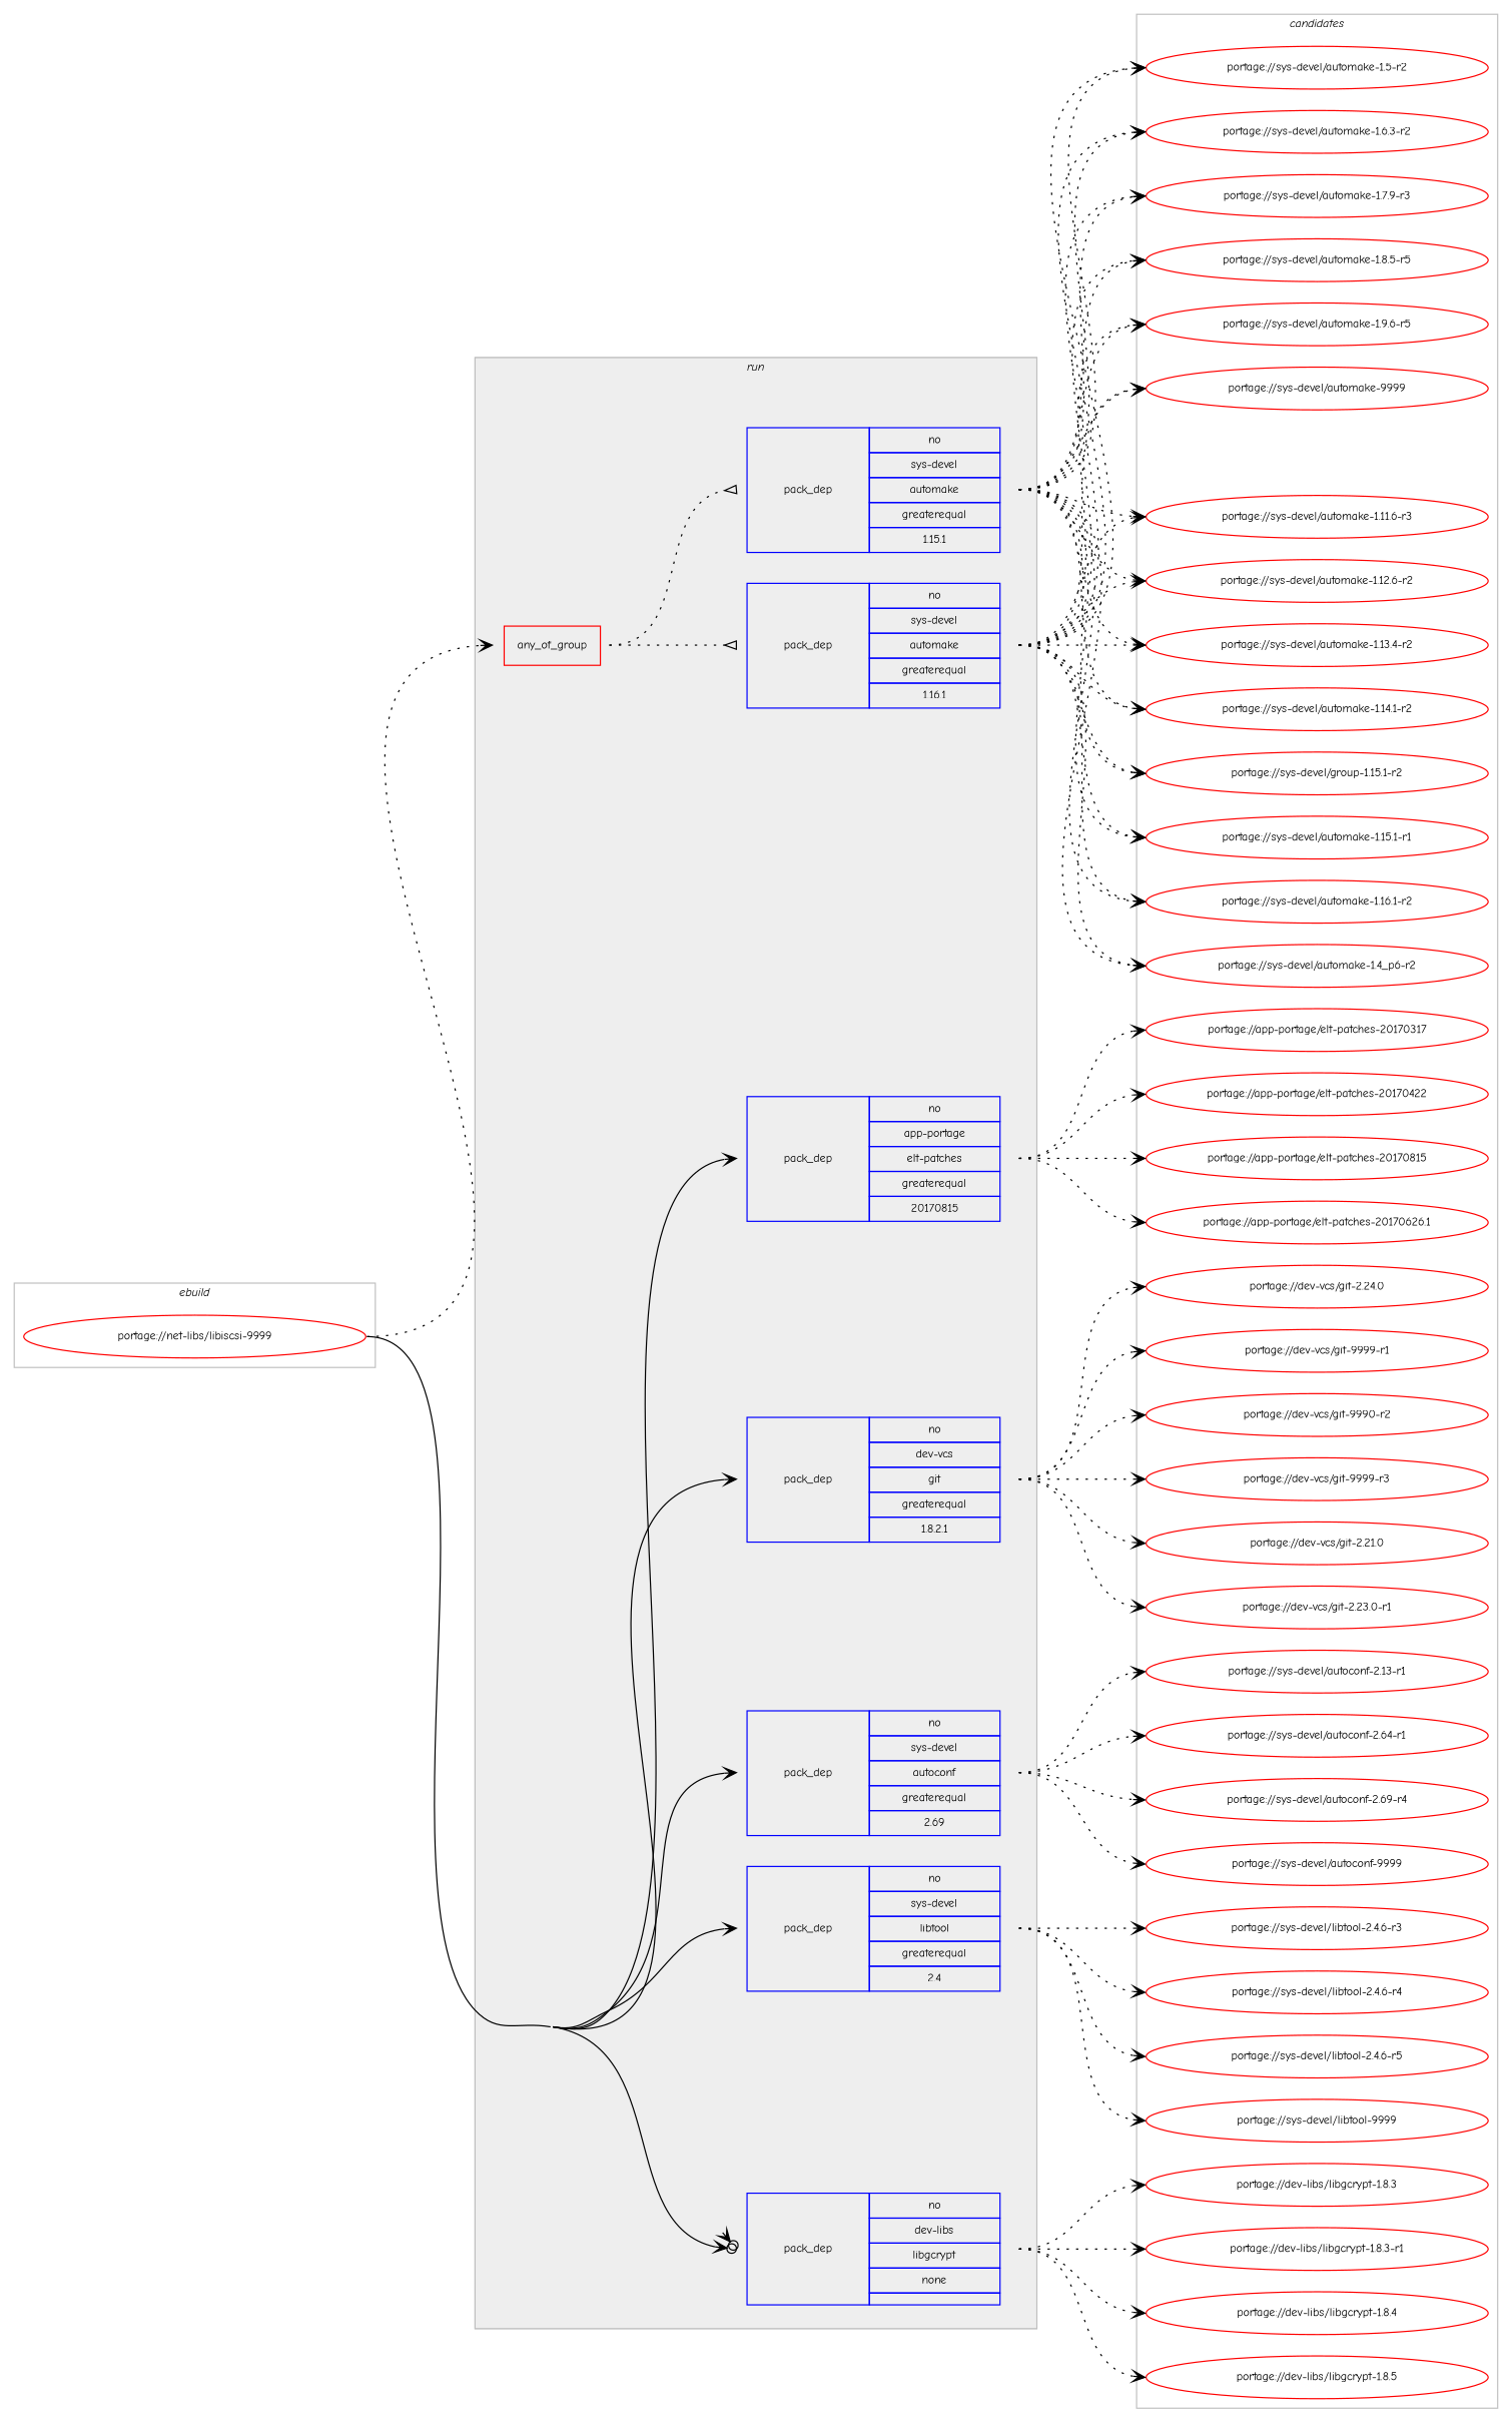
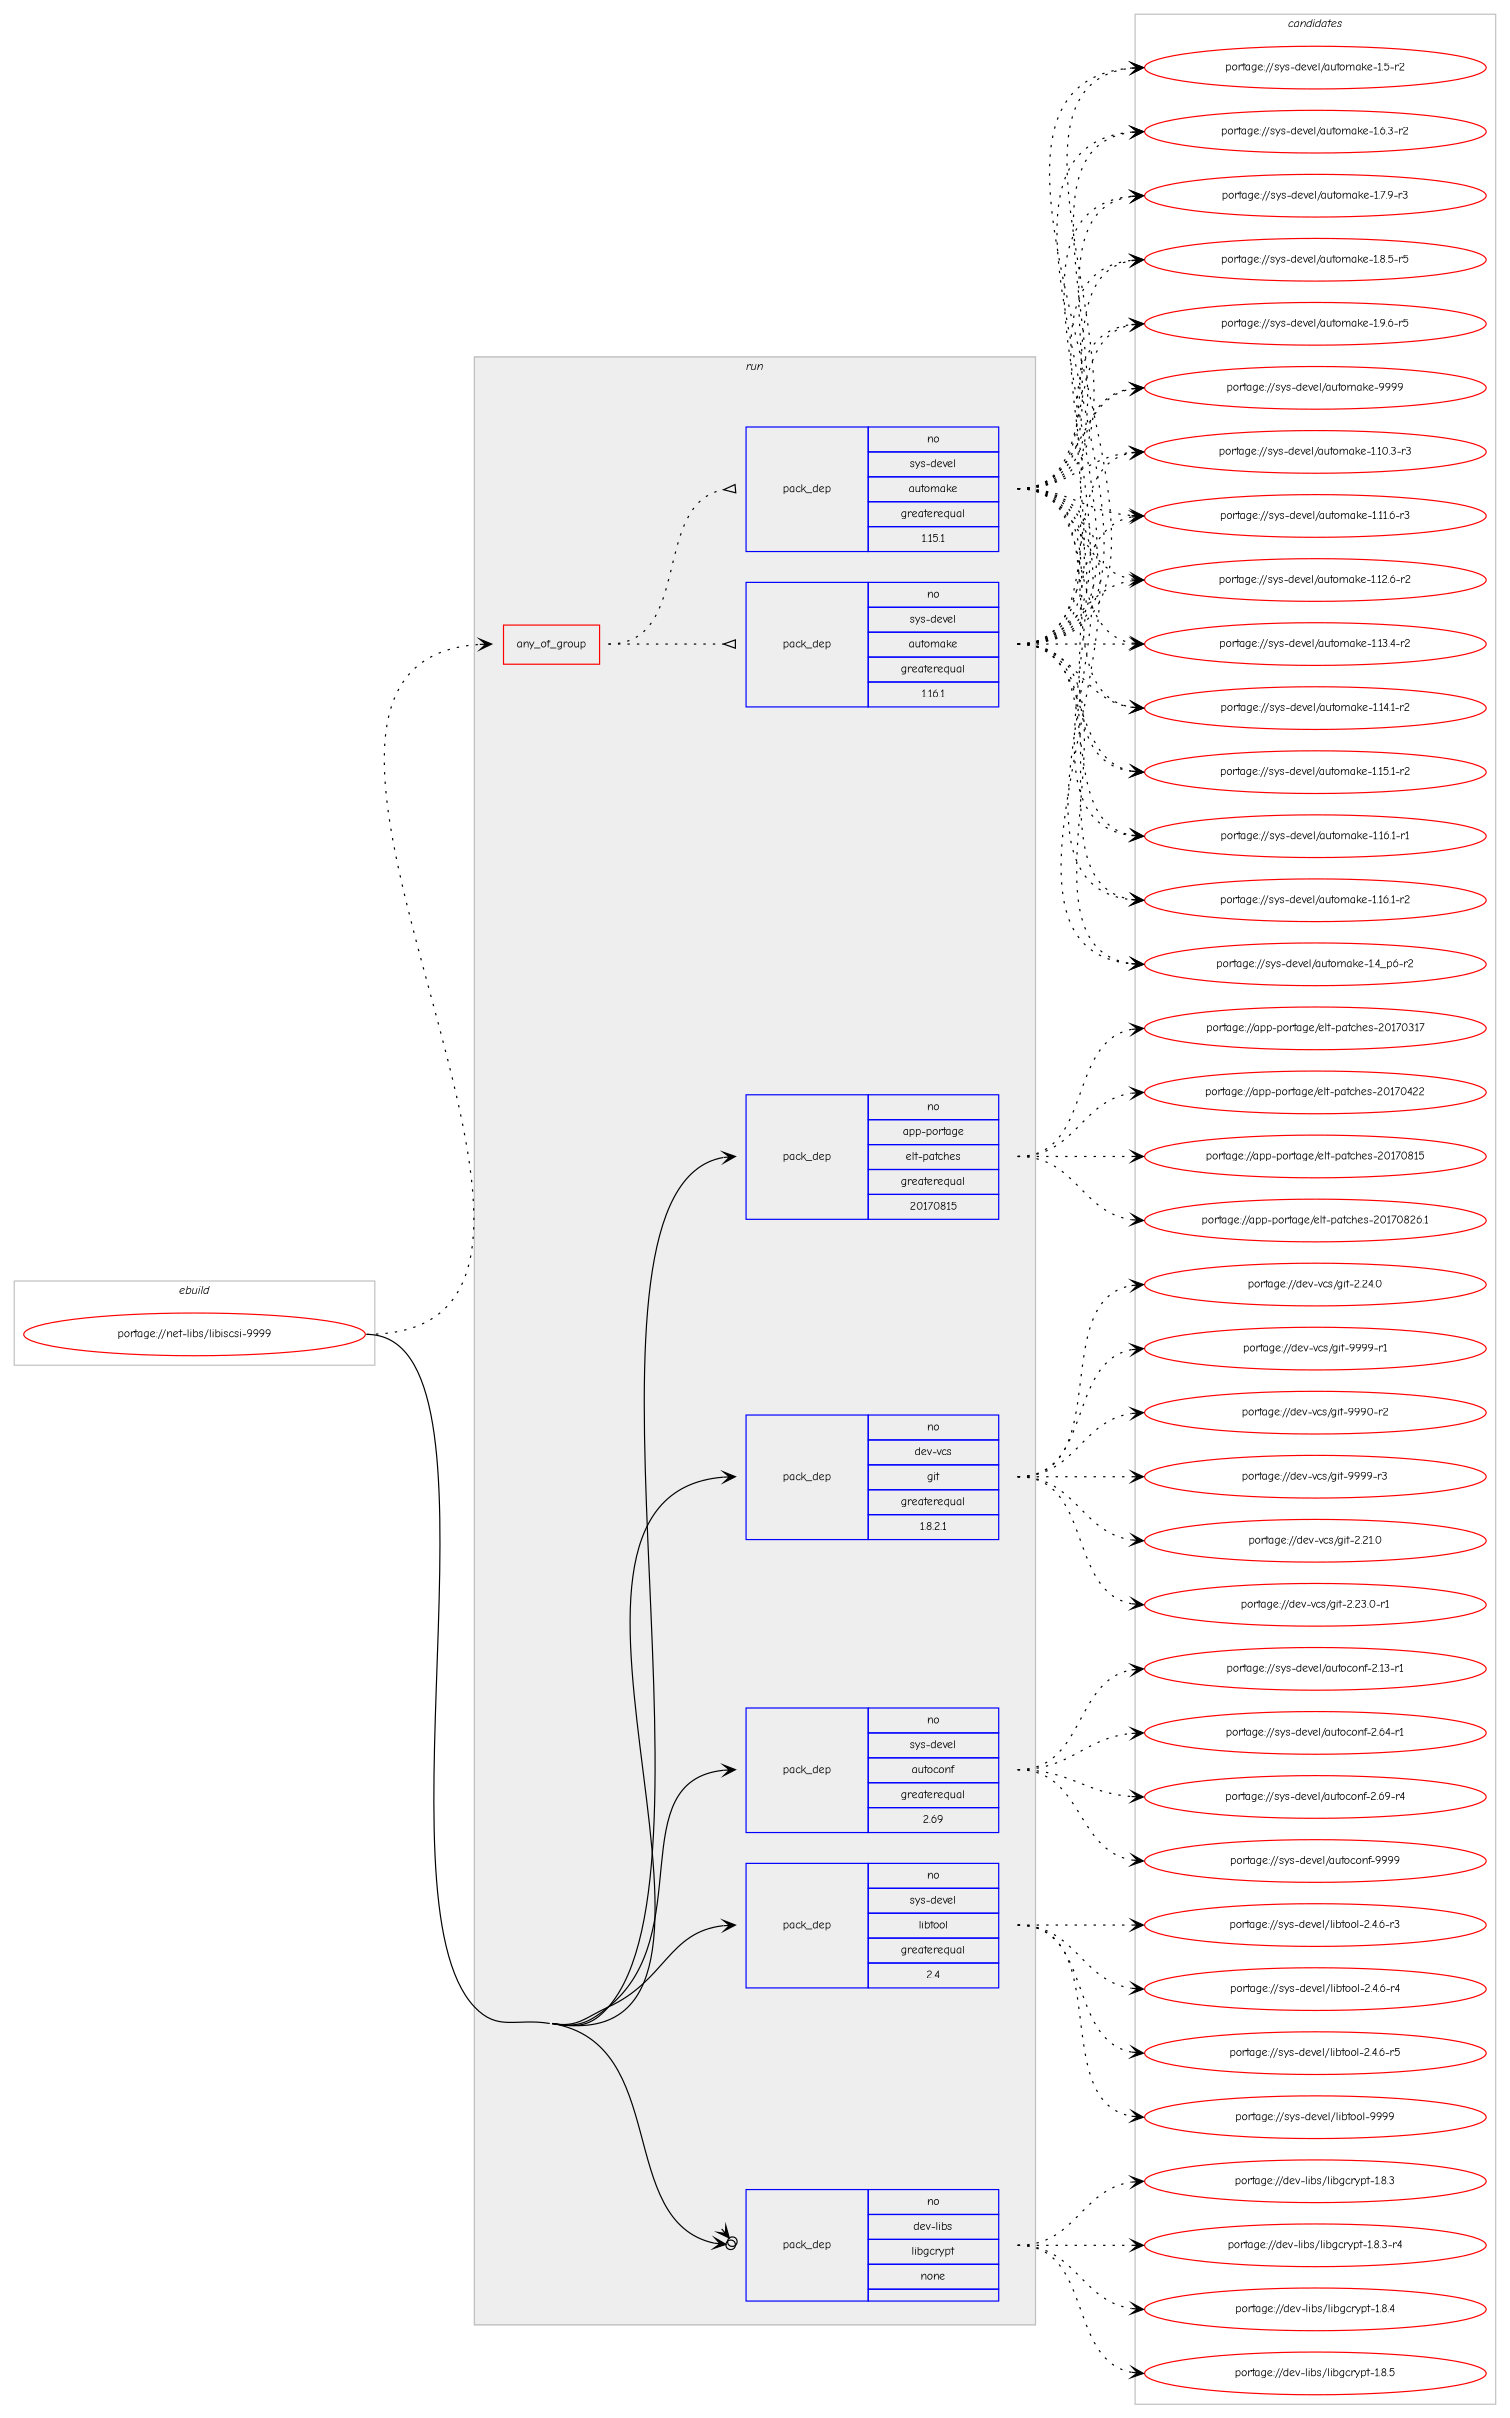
  digraph {
    compound=true
    concentrate=true
    fontname="Comic Neue"
    fontsize=10
    newrank=true
    rankdir=LR
    ranksep=1.5
    node [color=red fontname="Comic Neue" fontsize=10]
    edge [arrowhead=vee fontname="Comic Neue" headport=w style=dotted tailport=e weight=100]
    n1 [label="portage://net-libs/libiscsi-9999" width=4]
    n2 [color=blue label=<<TABLE BORDER="0" CELLBORDER="1" CELLSPACING="0" CELLPADDING="4" WIDTH="220"><TR><TD ROWSPAN="6" CELLPADDING="30">pack_dep</TD></TR><TR><TD WIDTH="110">no</TD></TR><TR><TD>sys-devel</TD></TR><TR><TD>automake</TD></TR><TR><TD>greaterequal</TD></TR><TR><TD>1.16.1</TD></TR></TABLE>> shape=none]
    n3 [color=blue label=<<TABLE BORDER="0" CELLBORDER="1" CELLSPACING="0" CELLPADDING="4" WIDTH="220"><TR><TD ROWSPAN="6" CELLPADDING="30">pack_dep</TD></TR><TR><TD WIDTH="110">no</TD></TR><TR><TD>sys-devel</TD></TR><TR><TD>automake</TD></TR><TR><TD>greaterequal</TD></TR><TR><TD>1.15.1</TD></TR></TABLE>> shape=none]
    n4 [label=<<TABLE BORDER="0" CELLBORDER="1" CELLSPACING="0" CELLPADDING="4"><TR><TD CELLPADDING="10">any_of_group</TD></TR></TABLE>> shape=none]
    n5 [color=blue label=<<TABLE BORDER="0" CELLBORDER="1" CELLSPACING="0" CELLPADDING="4" WIDTH="220"><TR><TD ROWSPAN="6" CELLPADDING="30">pack_dep</TD></TR><TR><TD WIDTH="110">no</TD></TR><TR><TD>app-portage</TD></TR><TR><TD>elt-patches</TD></TR><TR><TD>greaterequal</TD></TR><TR><TD>20170815</TD></TR></TABLE>> shape=none]
    n6 [color=blue label=<<TABLE BORDER="0" CELLBORDER="1" CELLSPACING="0" CELLPADDING="4" WIDTH="220"><TR><TD ROWSPAN="6" CELLPADDING="30">pack_dep</TD></TR><TR><TD WIDTH="110">no</TD></TR><TR><TD>dev-vcs</TD></TR><TR><TD>git</TD></TR><TR><TD>greaterequal</TD></TR><TR><TD>1.8.2.1</TD></TR></TABLE>> shape=none]
    n7 [color=blue label=<<TABLE BORDER="0" CELLBORDER="1" CELLSPACING="0" CELLPADDING="4" WIDTH="220"><TR><TD ROWSPAN="6" CELLPADDING="30">pack_dep</TD></TR><TR><TD WIDTH="110">no</TD></TR><TR><TD>sys-devel</TD></TR><TR><TD>autoconf</TD></TR><TR><TD>greaterequal</TD></TR><TR><TD>2.69</TD></TR></TABLE>> shape=none]
    n8 [color=blue label=<<TABLE BORDER="0" CELLBORDER="1" CELLSPACING="0" CELLPADDING="4" WIDTH="220"><TR><TD ROWSPAN="6" CELLPADDING="30">pack_dep</TD></TR><TR><TD WIDTH="110">no</TD></TR><TR><TD>sys-devel</TD></TR><TR><TD>libtool</TD></TR><TR><TD>greaterequal</TD></TR><TR><TD>2.4</TD></TR></TABLE>> shape=none]
    n9 [color=blue label=<<TABLE BORDER="0" CELLBORDER="1" CELLSPACING="0" CELLPADDING="4" WIDTH="220"><TR><TD ROWSPAN="6" CELLPADDING="30">pack_dep</TD></TR><TR><TD WIDTH="110">no</TD></TR><TR><TD>dev-libs</TD></TR><TR><TD>libgcrypt</TD></TR><TR><TD>none</TD></TR><TR><TD></TD></TR></TABLE>> shape=none]
+   n10 [label="portage://sys-devel/automake-1.10.3-r3" width=4]
    n11 [label="portage://sys-devel/automake-1.11.6-r3" width=4]
    n12 [label="portage://sys-devel/automake-1.12.6-r2" width=4]
    n13 [label="portage://sys-devel/automake-1.13.4-r2" width=4]
    n14 [label="portage://sys-devel/automake-1.14.1-r2" width=4]
-   n15 [label="portage://sys-devel/group-1.15.1-r2" width=4]
-   n16 [label="portage://sys-devel/automake-1.15.1-r1" width=4]
+   n15 [label="portage://sys-devel/automake-1.15.1-r2" width=4]
+   n16 [label="portage://sys-devel/automake-1.16.1-r1" width=4]
    n17 [label="portage://sys-devel/automake-1.16.1-r2" width=4]
    n18 [label="portage://sys-devel/automake-1.4_p6-r2" width=4]
    n19 [label="portage://sys-devel/automake-1.5-r2" width=4]
    n20 [label="portage://sys-devel/automake-1.6.3-r2" width=4]
    n21 [label="portage://sys-devel/automake-1.7.9-r3" width=4]
    n22 [label="portage://sys-devel/automake-1.8.5-r5" width=4]
    n23 [label="portage://sys-devel/automake-1.9.6-r5" width=4]
    n24 [label="portage://sys-devel/automake-9999" width=4]
    n25 [label="portage://app-portage/elt-patches-20170317" width=4]
    n26 [label="portage://app-portage/elt-patches-20170422" width=4]
    n27 [label="portage://app-portage/elt-patches-20170815" width=4]
-   n28 [label="portage://app-portage/elt-patches-20170626.1" width=4]
+   n28 [label="portage://app-portage/elt-patches-20170826.1" width=4]
    n29 [label="portage://dev-vcs/git-2.21.0" width=4]
    n30 [label="portage://dev-vcs/git-2.23.0-r1" width=4]
    n31 [label="portage://dev-vcs/git-2.24.0" width=4]
    n32 [label="portage://dev-vcs/git-9999-r1" width=4]
    n33 [label="portage://dev-vcs/git-9990-r2" width=4]
    n34 [label="portage://dev-vcs/git-9999-r3" width=4]
    n35 [label="portage://sys-devel/autoconf-2.13-r1" width=4]
    n36 [label="portage://sys-devel/autoconf-2.64-r1" width=4]
    n37 [label="portage://sys-devel/autoconf-2.69-r4" width=4]
    n38 [label="portage://sys-devel/autoconf-9999" width=4]
    n39 [label="portage://sys-devel/libtool-2.4.6-r3" width=4]
    n40 [label="portage://sys-devel/libtool-2.4.6-r4" width=4]
    n41 [label="portage://sys-devel/libtool-2.4.6-r5" width=4]
    n42 [label="portage://sys-devel/libtool-9999" width=4]
    n43 [label="portage://dev-libs/libgcrypt-1.8.3" width=4]
-   n44 [label="portage://dev-libs/libgcrypt-1.8.3-r1" width=4]
+   n44 [label="portage://dev-libs/libgcrypt-1.8.3-r4" width=4]
    n45 [label="portage://dev-libs/libgcrypt-1.8.4" width=4]
    n46 [label="portage://dev-libs/libgcrypt-1.8.5" width=4]
    subgraph cluster_1 {
      color=gray
      label=<<i>ebuild</i>>
      rank=same
      n1
    }
    subgraph cluster_2 {
      color=gray
      label=<<i>dependencies</i>>
      subgraph cluster_3 {
        color=gray
        fillcolor="#eeeeee"
        label=<<i>compile</i>>
        style=filled
        subgraph sub_4 {
          color=gray
          fillcolor="#eeeeee"
          label=<<i>compile</i>>
          style=filled
          n4
          subgraph sub_5 {
            color=gray
            fillcolor="#eeeeee"
            label=<<i>compile</i>>
            style=filled
            n2
          }
          subgraph sub_6 {
            color=gray
            fillcolor="#eeeeee"
            label=<<i>compile</i>>
            style=filled
            n3
          }
        }
        subgraph sub_7 {
          color=gray
          fillcolor="#eeeeee"
          label=<<i>compile</i>>
          style=filled
          n5
        }
        subgraph sub_8 {
          color=gray
          fillcolor="#eeeeee"
          label=<<i>compile</i>>
          style=filled
          n6
        }
        subgraph sub_9 {
          color=gray
          fillcolor="#eeeeee"
          label=<<i>compile</i>>
          style=filled
          n7
        }
        subgraph sub_10 {
          color=gray
          fillcolor="#eeeeee"
          label=<<i>compile</i>>
          style=filled
          n8
        }
      }
      subgraph cluster_11 {
        color=gray
        fillcolor="#eeeeee"
        label=<<i>compile and run</i>>
        style=filled
        subgraph sub_12 {
          color=gray
          fillcolor="#eeeeee"
          label=<<i>compile and run</i>>
          style=filled
          n9
        }
      }
      subgraph cluster_13 {
        color=gray
        fillcolor="#eeeeee"
        label=<<i>run</i>>
        style=filled
      }
    }
    subgraph cluster_14 {
      color=gray
      label=<<i>candidates</i>>
      rank=same
      subgraph sub_15 {
        color=black
        label=<<i>candidates</i>>
        nodesep=1
        rank=same
+       n10
        n11
        n12
        n13
        n14
        n15
        n16
        n17
        n18
        n19
        n20
        n21
        n22
        n23
        n24
      }
      subgraph sub_16 {
        color=black
        label=<<i>candidates</i>>
        nodesep=1
        rank=same
+       n10
        n11
        n12
        n13
        n14
        n15
        n16
        n17
        n18
        n19
        n20
        n21
        n22
        n23
        n24
      }
      subgraph sub_17 {
        color=black
        label=<<i>candidates</i>>
        nodesep=1
        rank=same
        n25
        n26
        n27
        n28
      }
      subgraph sub_18 {
        color=black
        label=<<i>candidates</i>>
        nodesep=1
        rank=same
        n29
        n30
        n31
        n32
        n33
        n34
      }
      subgraph sub_19 {
        color=black
        label=<<i>candidates</i>>
        nodesep=1
        rank=same
        n35
        n36
        n37
        n38
      }
      subgraph sub_20 {
        color=black
        label=<<i>candidates</i>>
        nodesep=1
        rank=same
        n39
        n40
        n41
        n42
      }
      subgraph sub_21 {
        color=black
        label=<<i>candidates</i>>
        nodesep=1
        rank=same
        n43
        n44
        n45
        n46
      }
    }
    n1 -> n4 [weight=20]
    n1 -> n5 [style=solid weight=20]
    n1 -> n6 [style=solid weight=20]
    n1 -> n7 [style=solid weight=20]
    n1 -> n8 [style=solid weight=20]
    n1 -> n9 [arrowhead=odotvee style=solid weight=20]
+   n2 -> n10
    n2 -> n11
    n2 -> n12
    n2 -> n13
    n2 -> n14
    n2 -> n15
    n2 -> n16
    n2 -> n17
    n2 -> n18
    n2 -> n19
    n2 -> n20
    n2 -> n21
    n2 -> n22
    n2 -> n23
    n2 -> n24
+   n3 -> n10
    n3 -> n11
    n3 -> n12
    n3 -> n13
    n3 -> n14
    n3 -> n15
    n3 -> n16
    n3 -> n17
    n3 -> n18
    n3 -> n19
    n3 -> n20
    n3 -> n21
    n3 -> n22
    n3 -> n23
    n3 -> n24
    n4 -> n2 [arrowhead=oinv weight=20]
    n4 -> n3 [arrowhead=oinv weight=20]
    n5 -> n25
    n5 -> n26
    n5 -> n27
    n5 -> n28
    n6 -> n29
    n6 -> n30
    n6 -> n31
    n6 -> n32
    n6 -> n33
    n6 -> n34
    n7 -> n35
    n7 -> n36
    n7 -> n37
    n7 -> n38
    n8 -> n39
    n8 -> n40
    n8 -> n41
    n8 -> n42
    n9 -> n43
    n9 -> n44
    n9 -> n45
    n9 -> n46
  }
